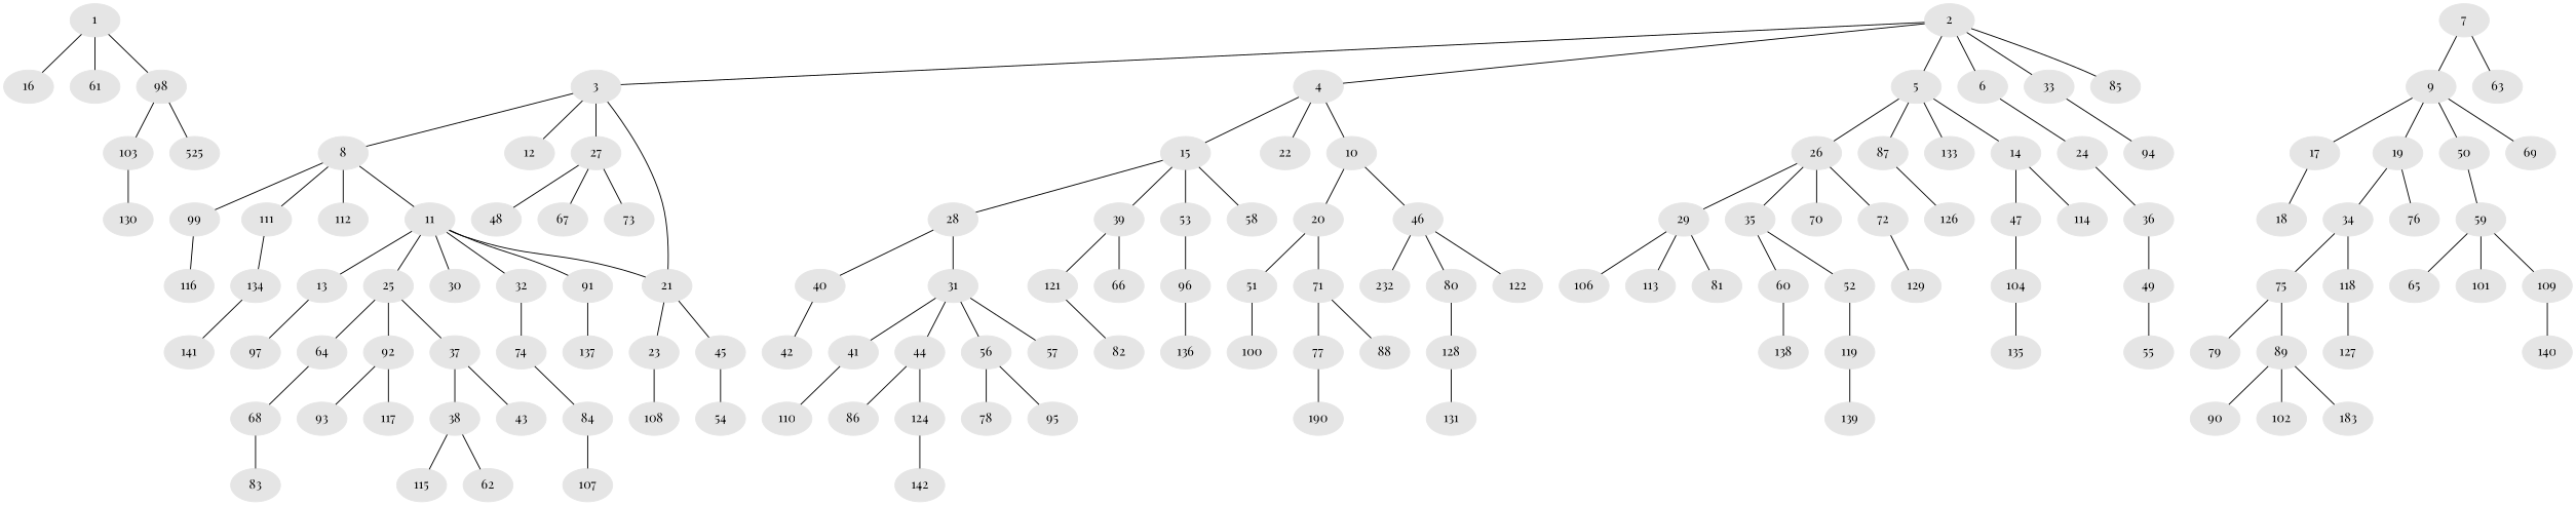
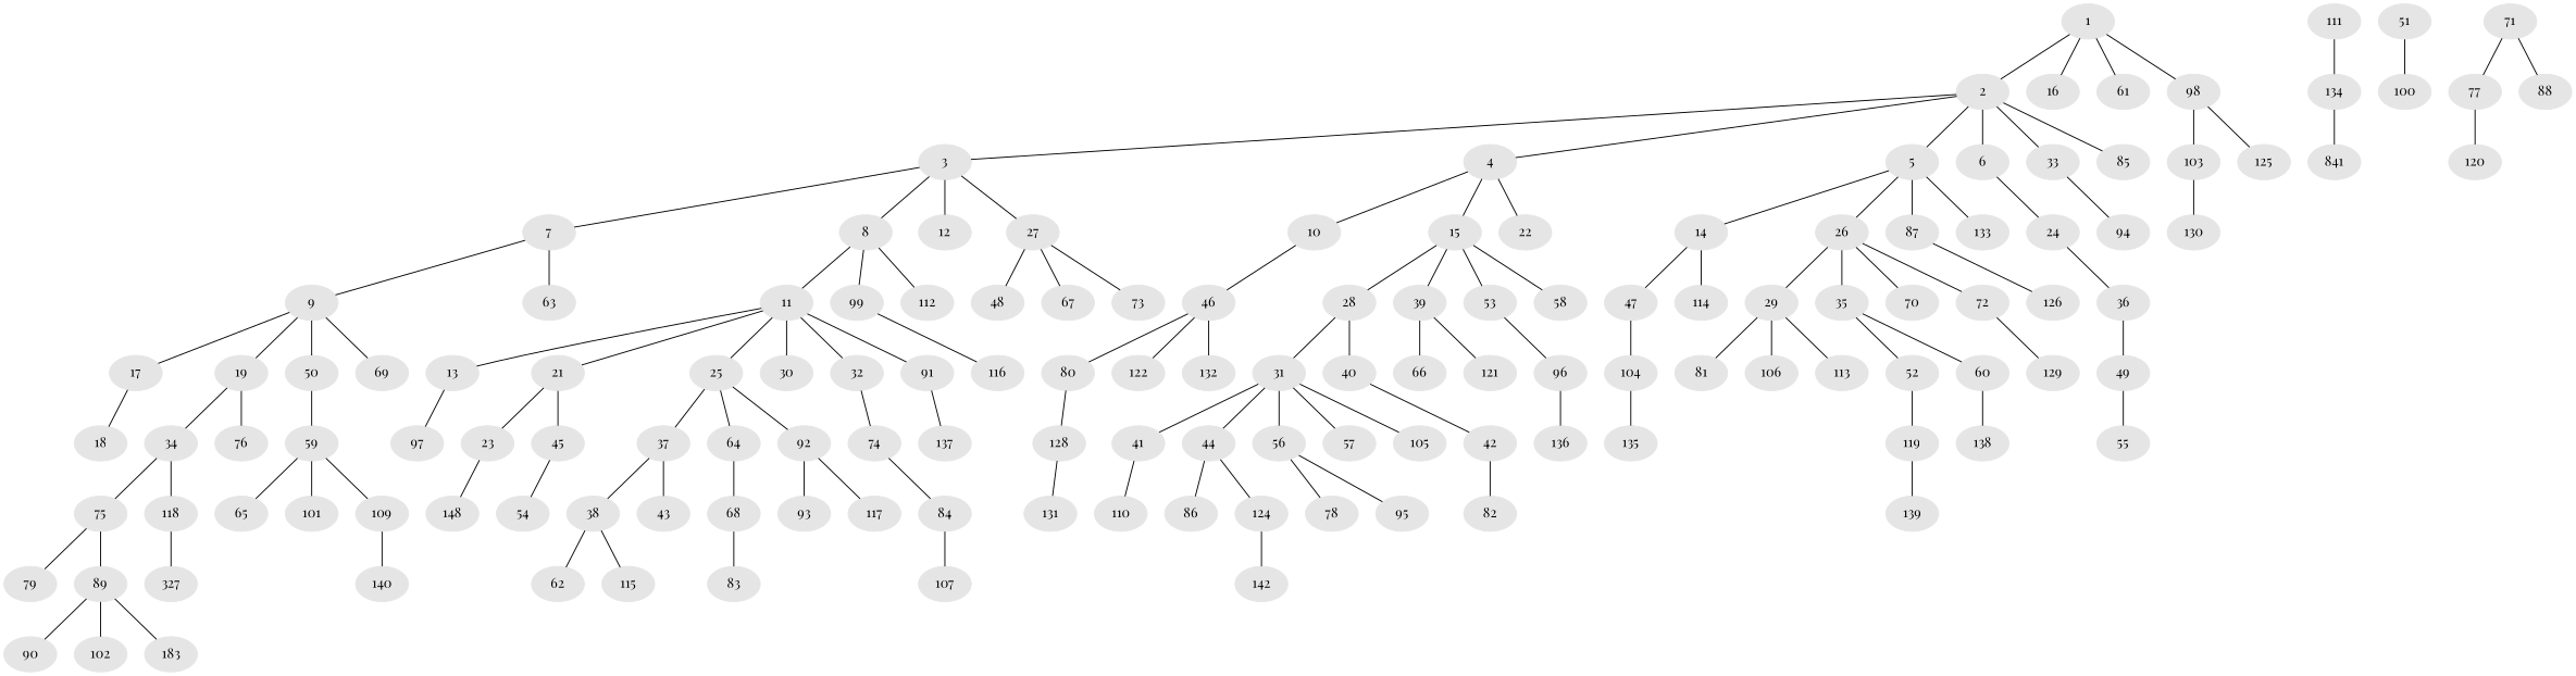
  graph {
    fontname="Playfair Display"
    node [color=gray90 fontname="Playfair Display" style=filled]
    edge [fontname="Playfair Display"]
    1
    2
    16
    61
    98
    3
    4
    5
    6
    33
    85
    103
-   125 [label=525]
+   125
    7
    8
    12
    27
    10
    15
    22
    14
    26
    87
    133
    24
    94
    9
    63
    11
    99
    111
    112
    48
    67
    73
-   20
    46
    28
    39
    53
    58
    47
    114
    29
    35
    70
    72
    126
    36
    17
    19
    50
    69
    13
    21
    25
    30
    32
    91
    116
    134
    18
    34
    76
    59
    51
    71
    80
    122
-   132 [label=232]
+   132
    97
    23
    45
    37
    64
    92
    74
    137
    104
    31
    40
    66
    121
    96
    75
    118
    100
    77
    88
-   108
+   108 [label=148]
    54
    49
    38
    43
    68
    93
    117
    81
    106
    113
    52
    60
    129
    41
    44
    56
    57
+   105
    42
    110
    86
    124
    78
    95
    84
    79
    89
-   127
+   127 [label=327]
    119
    138
    55
    62
    115
    82
    142
    128
    135
    65
    101
    109
    139
    136
    140
    83
-   120 [label=190]
+   120
    107
    90
    102
    n139 [label=183]
    131
    130
-   141
+   141 [label=841]
+   1 -- 2
    1 -- 16
    1 -- 61
    1 -- 98
    2 -- 3
    2 -- 4
    2 -- 5
    2 -- 6
    2 -- 33
    2 -- 85
    98 -- 103
    98 -- 125
-   3 -- 21
+   3 -- 7
    3 -- 8
    3 -- 12
    3 -- 27
    4 -- 10
    4 -- 15
    4 -- 22
    5 -- 14
    5 -- 26
    5 -- 87
    5 -- 133
    6 -- 24
    33 -- 94
    103 -- 130
    7 -- 9
    7 -- 63
    8 -- 11
    8 -- 99
-   8 -- 111
    8 -- 112
    27 -- 48
    27 -- 67
    27 -- 73
-   10 -- 20
    10 -- 46
    15 -- 28
    15 -- 39
    15 -- 53
    15 -- 58
    14 -- 47
    14 -- 114
    26 -- 29
    26 -- 35
    26 -- 70
    26 -- 72
    87 -- 126
    24 -- 36
    9 -- 17
    9 -- 19
    9 -- 50
    9 -- 69
    11 -- 13
    11 -- 21
    11 -- 25
    11 -- 30
    11 -- 32
    11 -- 91
    99 -- 116
    111 -- 134
-   20 -- 51
-   20 -- 71
    46 -- 80
    46 -- 122
    46 -- 132
    28 -- 31
    28 -- 40
    39 -- 66
    39 -- 121
    53 -- 96
    47 -- 104
    29 -- 81
    29 -- 106
    29 -- 113
    35 -- 52
    35 -- 60
    72 -- 129
    36 -- 49
    17 -- 18
    19 -- 34
    19 -- 76
    50 -- 59
    13 -- 97
    21 -- 23
    21 -- 45
    25 -- 37
    25 -- 64
    25 -- 92
    32 -- 74
    91 -- 137
    134 -- 141
    34 -- 75
    34 -- 118
    59 -- 65
    59 -- 101
    59 -- 109
    51 -- 100
    71 -- 77
    71 -- 88
    80 -- 128
    23 -- 108
    45 -- 54
    37 -- 38
    37 -- 43
    64 -- 68
    92 -- 93
    92 -- 117
    74 -- 84
    104 -- 135
    31 -- 41
    31 -- 44
    31 -- 56
    31 -- 57
+   31 -- 105
    40 -- 42
    96 -- 136
    75 -- 79
    75 -- 89
    118 -- 127
    77 -- 120
    49 -- 55
    38 -- 62
    38 -- 115
    68 -- 83
    52 -- 119
    60 -- 138
    41 -- 110
    44 -- 86
    44 -- 124
    56 -- 78
    56 -- 95
-   121 -- 82
+   42 -- 82
    124 -- 142
    84 -- 107
    89 -- 90
    89 -- 102
    89 -- n139
    119 -- 139
    128 -- 131
    109 -- 140
  }
